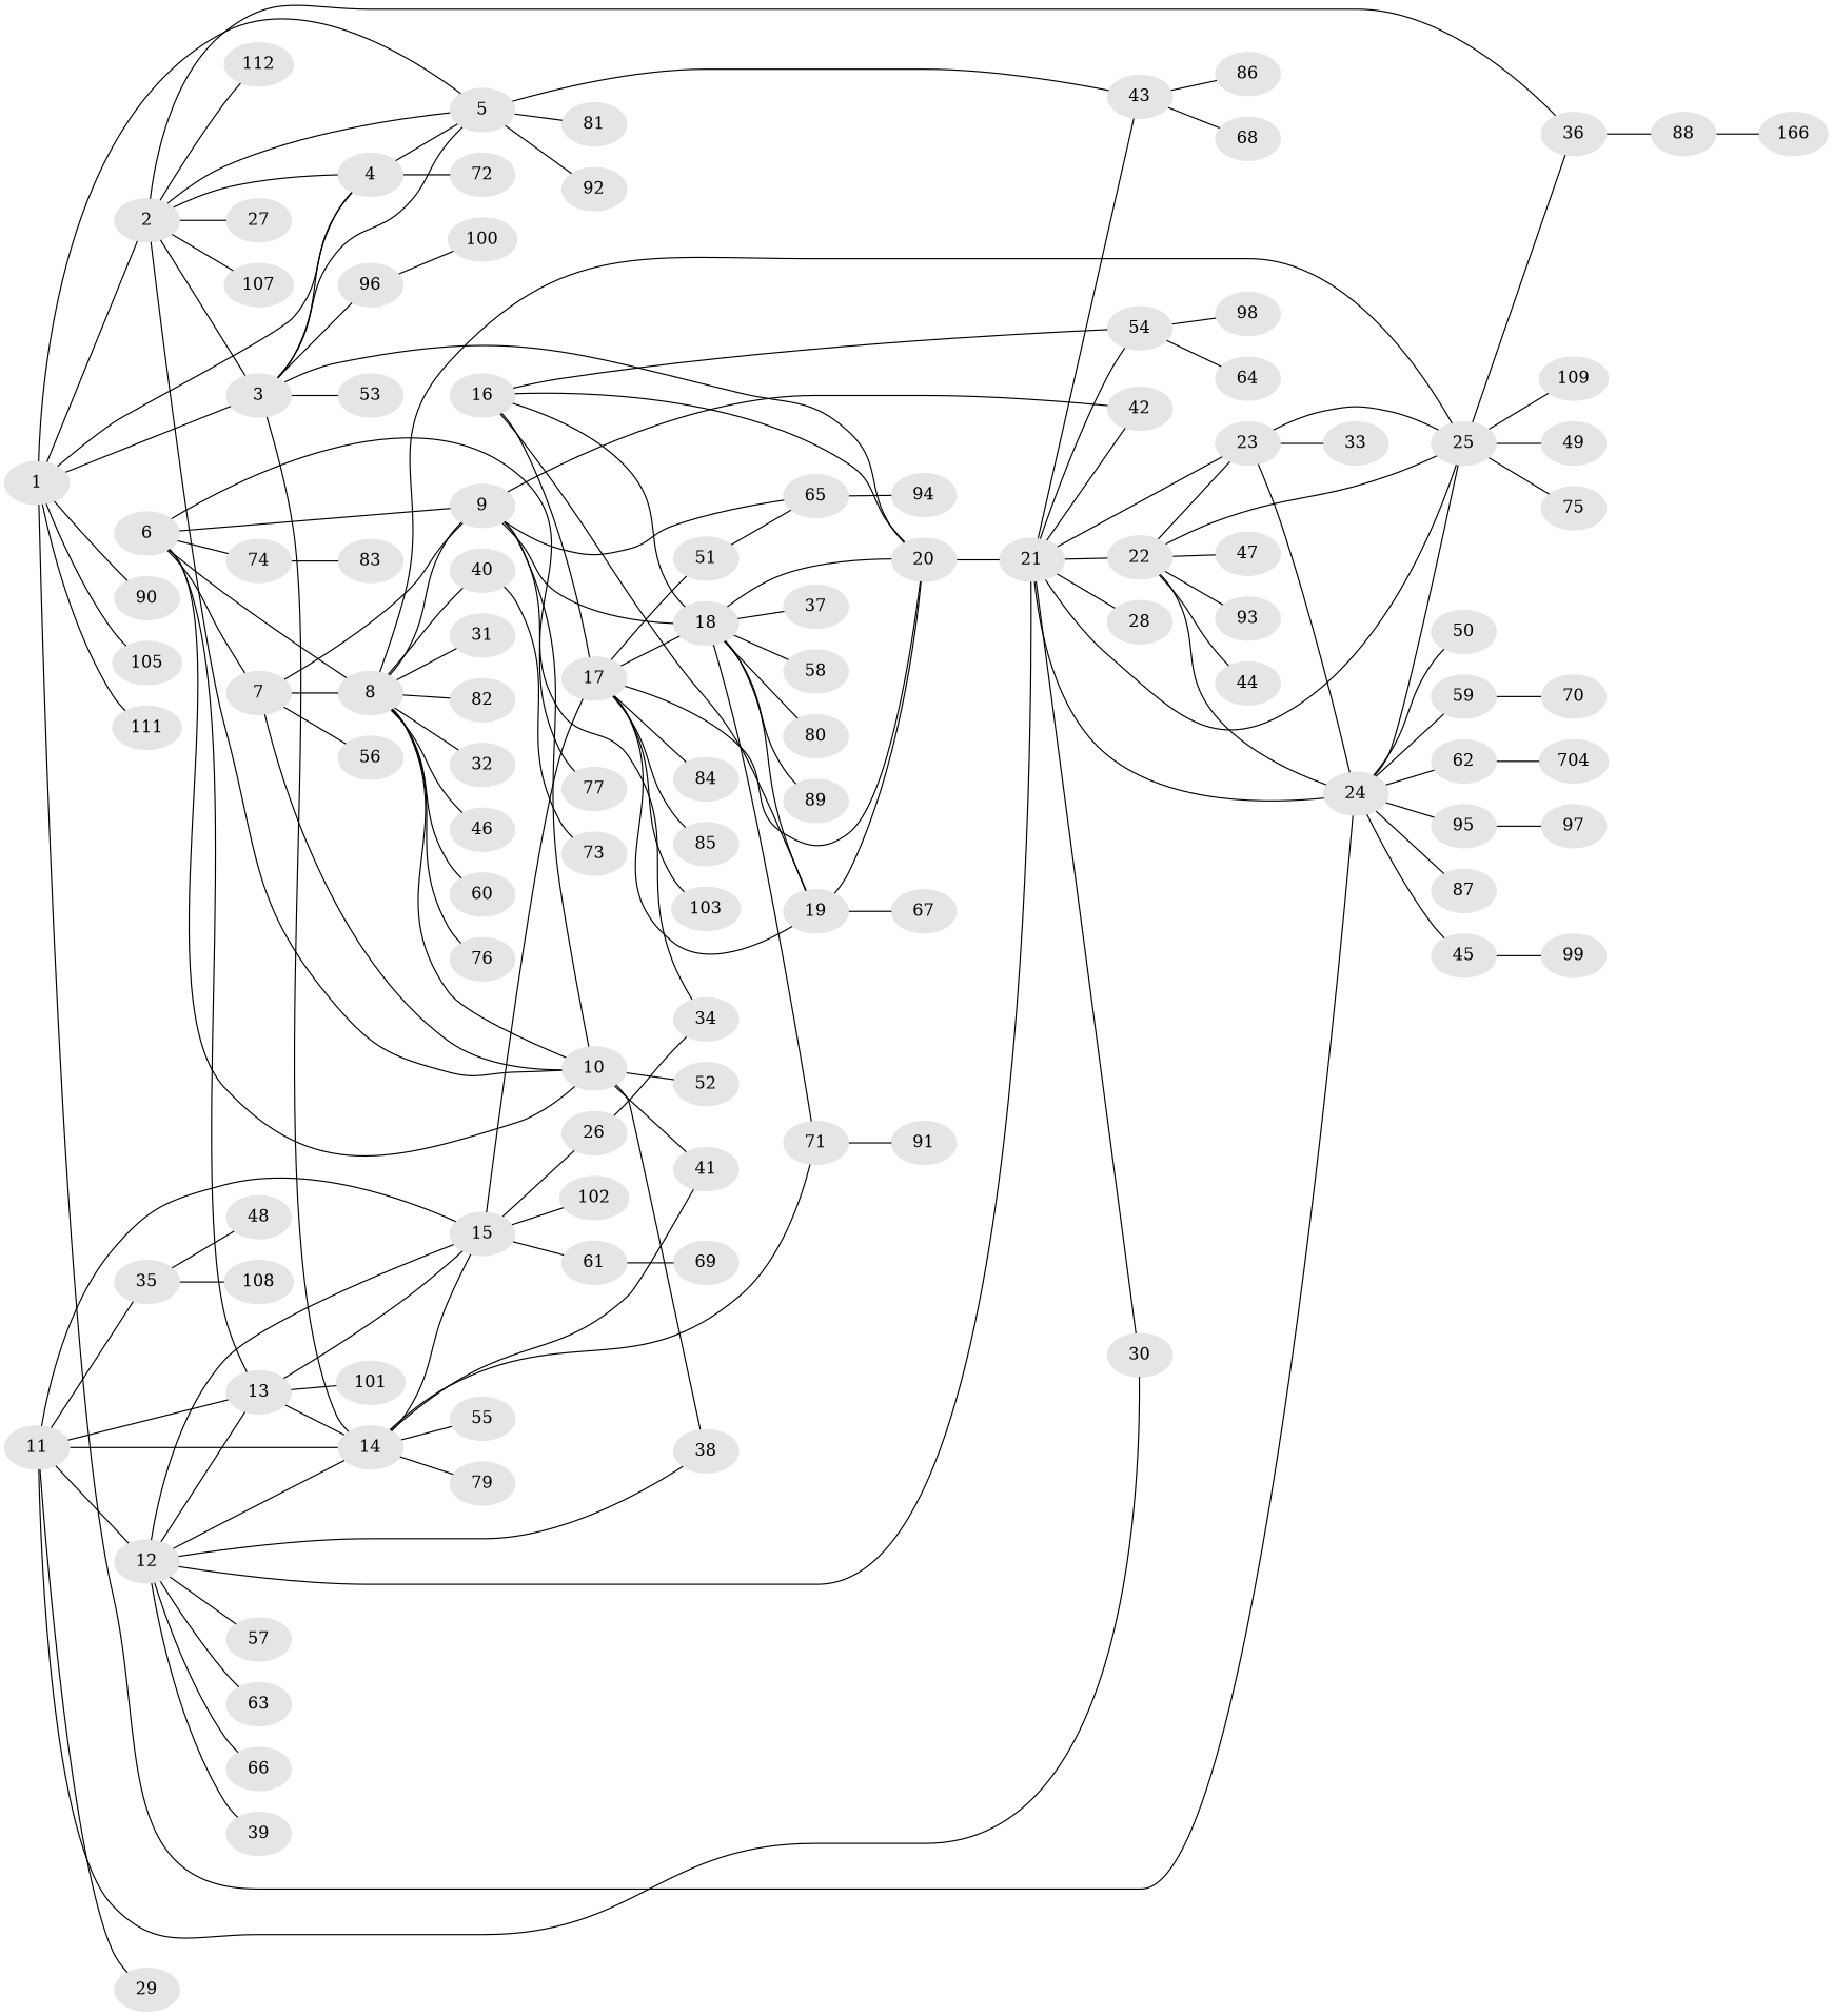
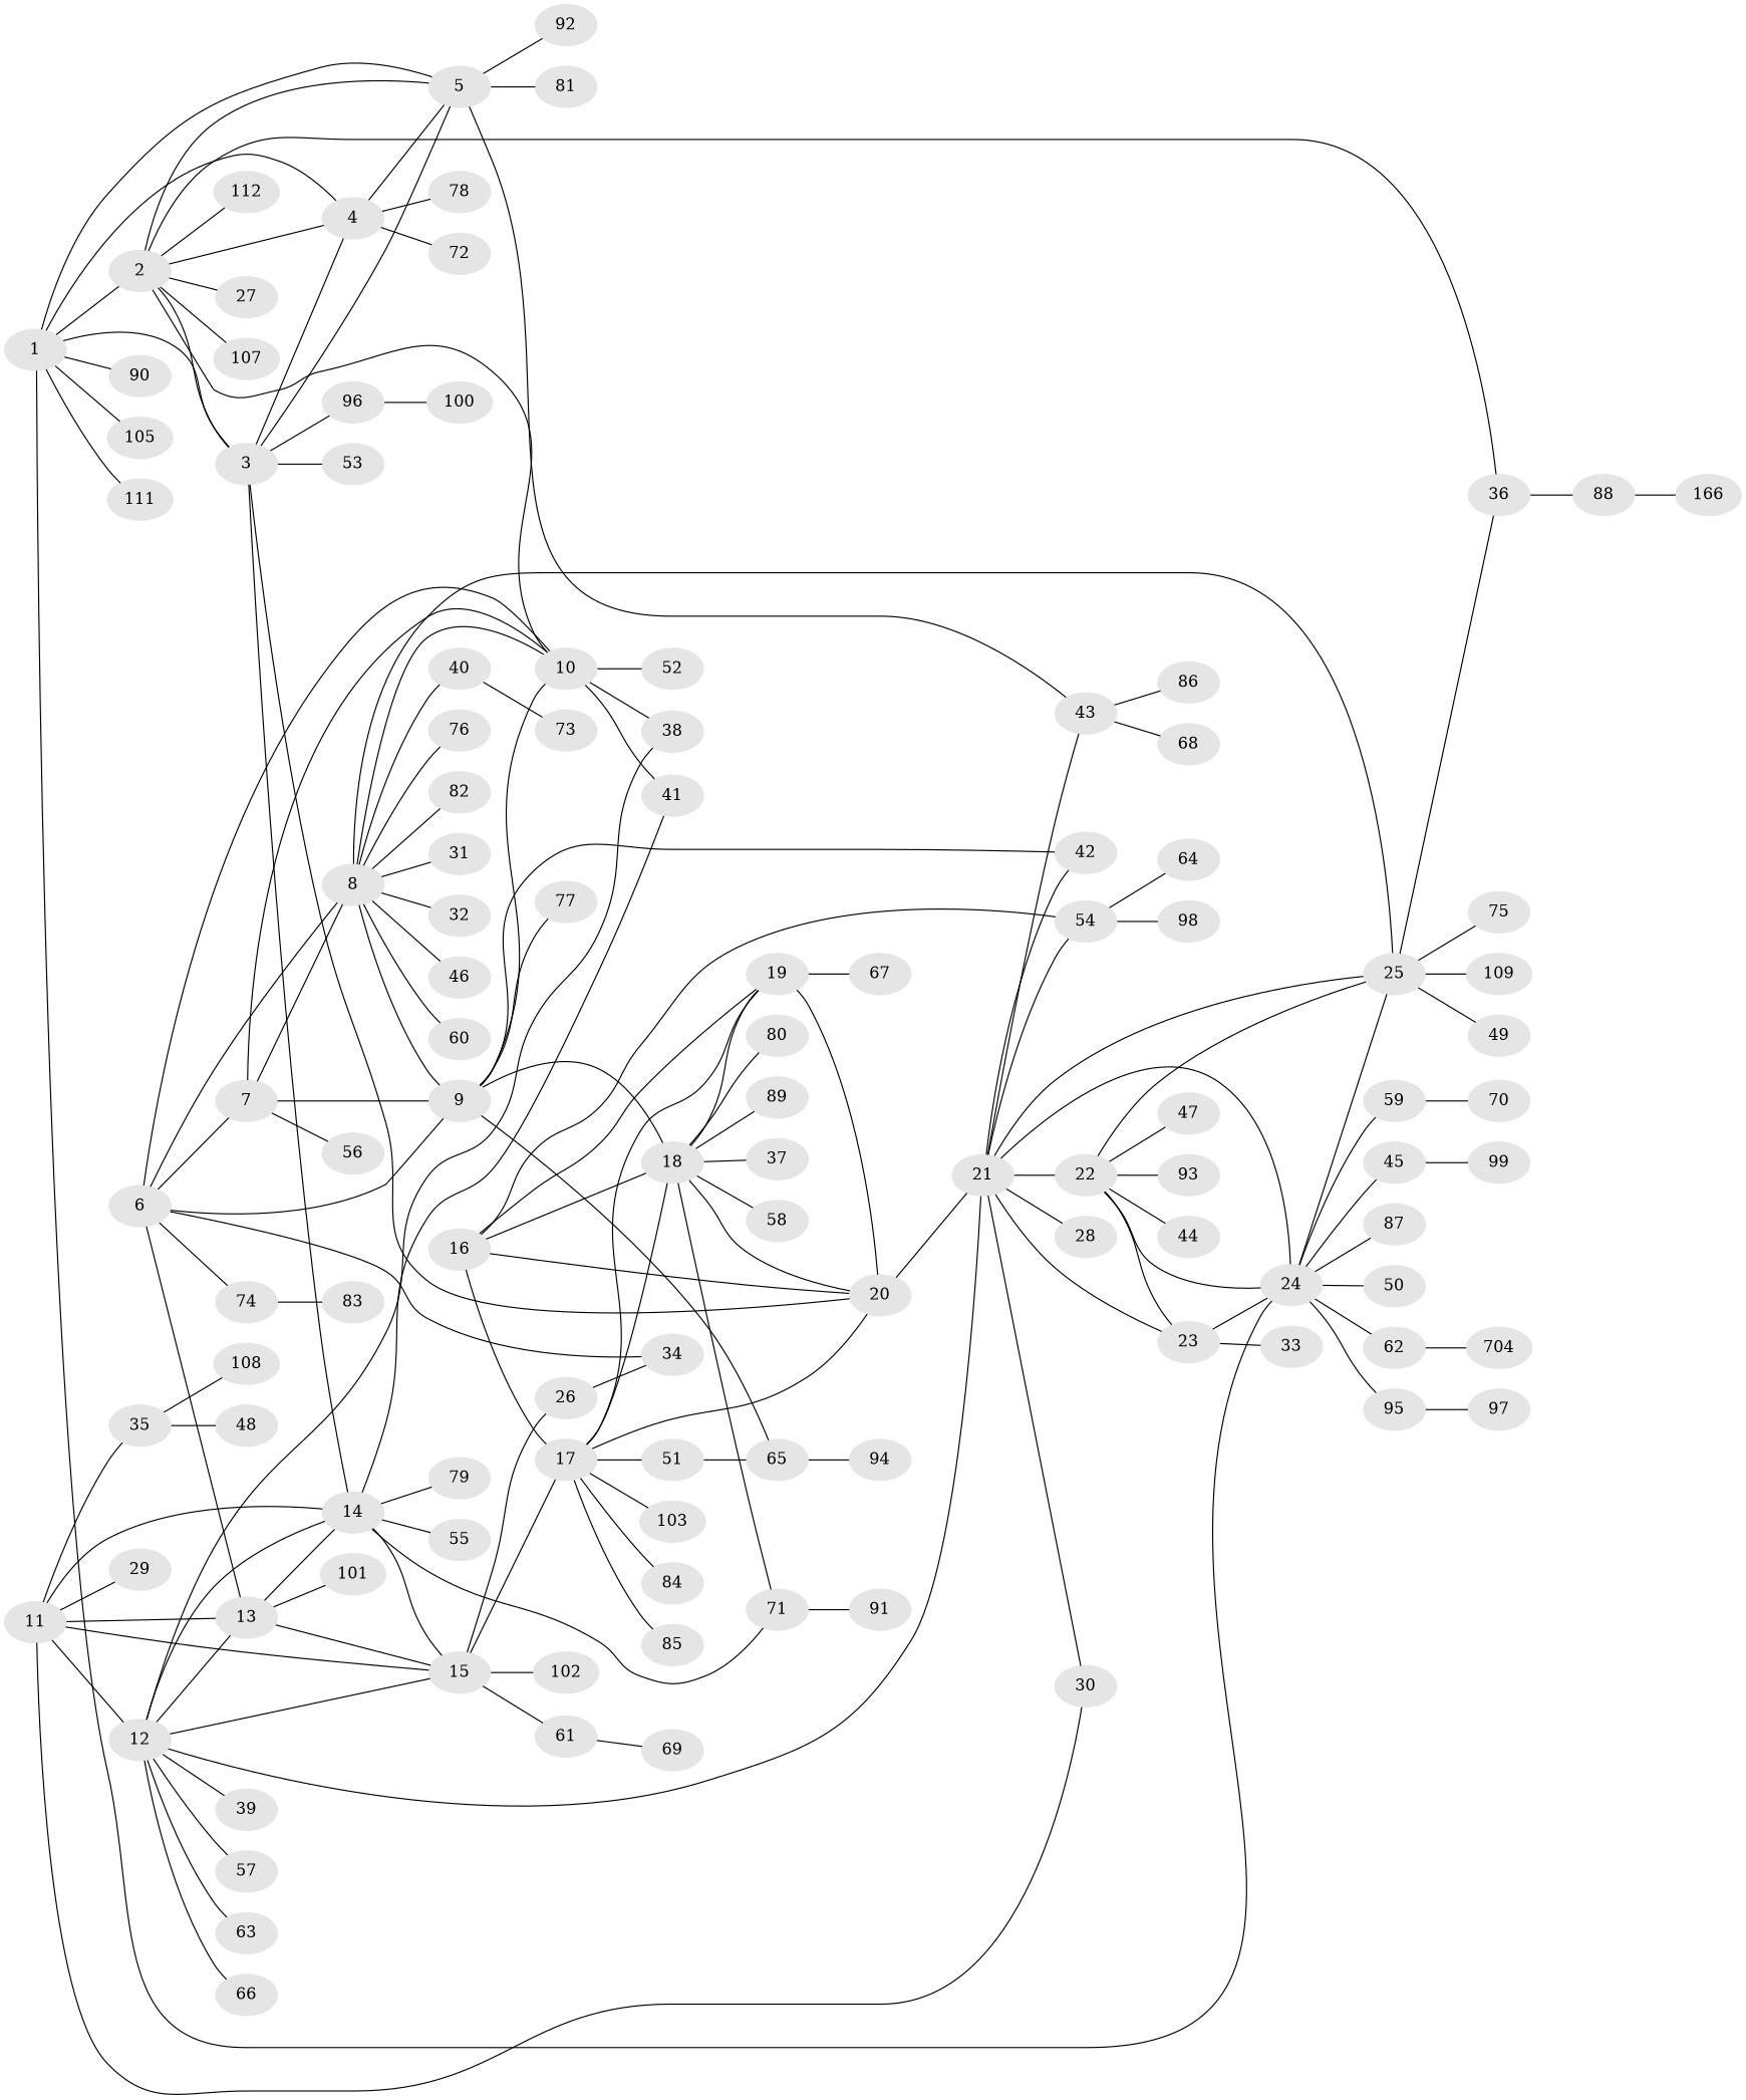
  graph {
    rankdir=LR
    node [color=gray90 style=filled]
    1
    2
    3
    4
    5
    24
    90
    105
    111
    10
    27
    36
    107
    112
    14
    20
    53
    96
    72
+   78
    43
    81
    92
    25
    45
    50
    59
    62
    87
    95
    38
    41
    52
    88
    15
    55
    71
    79
    21
    100
    68
    86
    6
    7
    8
    9
    13
    34
    74
    56
    31
    32
    40
    46
    60
    76
    82
    18
    42
    65
    77
    101
    83
    49
    75
    109
    73
    19
    37
    58
    80
    89
    94
    11
    12
    29
    30
    35
    39
    57
    63
    66
    17
    26
    61
    102
    48
    108
    54
    22
    23
    28
    91
    51
    84
    85
    103
    69
    16
    67
    64
    98
    44
    47
    93
    33
    99
    70
    n109 [label=704]
    97
    n111 [label=166]
    1 -- 2
    1 -- 3
    1 -- 4
    1 -- 5
    1 -- 24
    1 -- 90
    1 -- 105
    1 -- 111
    2 -- 3
    2 -- 4
    2 -- 5
    2 -- 10
    2 -- 27
    2 -- 36
    2 -- 107
    2 -- 112
    3 -- 4
    3 -- 5
    3 -- 14
    3 -- 20
    3 -- 53
    3 -- 96
    4 -- 5
    4 -- 72
+   4 -- 78
    5 -- 43
    5 -- 81
    5 -- 92
    24 -- 25
    24 -- 45
    24 -- 50
    24 -- 59
    24 -- 62
    24 -- 87
    24 -- 95
    10 -- 38
    10 -- 41
    10 -- 52
    36 -- 88
    14 -- 41
    14 -- 15
    14 -- 55
    14 -- 71
    14 -- 79
    20 -- 21
    96 -- 100
    43 -- 68
    43 -- 86
    25 -- 36
    25 -- 49
    25 -- 75
    25 -- 109
    45 -- 99
    59 -- 70
    62 -- n109
    95 -- 97
    88 -- n111
    15 -- 17
    15 -- 26
    15 -- 61
    15 -- 102
    71 -- 91
    21 -- 24
    21 -- 43
    21 -- 25
    21 -- 42
    21 -- 30
    21 -- 54
    21 -- 22
    21 -- 23
    21 -- 28
    6 -- 10
    6 -- 7
    6 -- 8
    6 -- 9
    6 -- 13
    6 -- 34
    6 -- 74
    7 -- 10
    7 -- 8
    7 -- 9
    7 -- 56
    8 -- 10
    8 -- 25
    8 -- 9
    8 -- 31
    8 -- 32
    8 -- 40
    8 -- 46
    8 -- 60
    8 -- 76
    8 -- 82
    9 -- 10
    9 -- 18
    9 -- 42
    9 -- 65
    9 -- 77
    13 -- 14
    13 -- 15
    13 -- 101
    74 -- 83
    40 -- 73
    18 -- 20
    18 -- 71
    18 -- 19
    18 -- 37
    18 -- 58
    18 -- 80
    18 -- 89
    65 -- 94
    19 -- 20
    19 -- 67
    11 -- 14
    11 -- 15
    11 -- 13
    11 -- 12
    11 -- 29
    11 -- 30
    11 -- 35
    12 -- 14
    12 -- 38
    12 -- 15
    12 -- 21
    12 -- 13
    12 -- 39
    12 -- 57
    12 -- 63
    12 -- 66
    35 -- 48
    35 -- 108
    17 -- 20
    17 -- 18
    17 -- 19
    17 -- 51
    17 -- 84
    17 -- 85
    17 -- 103
    26 -- 34
    61 -- 69
    54 -- 64
    54 -- 98
    22 -- 24
    22 -- 25
    22 -- 23
    22 -- 44
    22 -- 47
    22 -- 93
    23 -- 24
-   23 -- 25
    23 -- 33
    51 -- 65
    16 -- 20
    16 -- 18
    16 -- 19
    16 -- 17
    16 -- 54
  }
